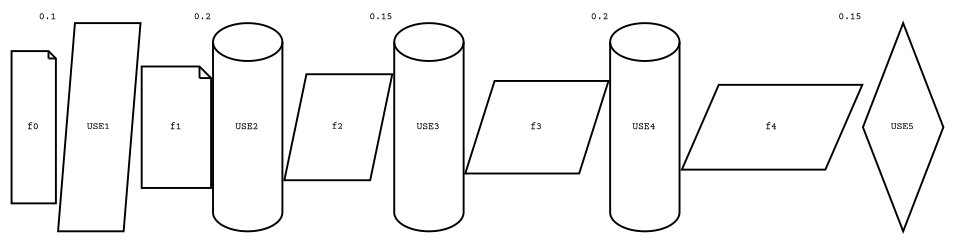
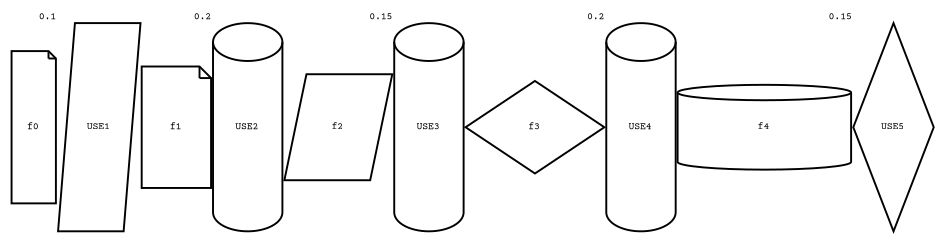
  digraph {
    nodesep=0
    fontname="Courier Prime"
    node [fontname="Courier Prime" fontsize=5 shape=cylinder]
    n1 [height=1.101570144781319 label=f0 shape=note width=0.25]
    n2 [height=1.5 label=USE1 shape=parallelogram width=0.5 xlabel=0.1]
    n3 [height=0.8786932141569023 label=f1 shape=note width=0.5]
    n4 [height=1.5 label=USE2 width=0.5 xlabel=0.2]
    n5 [height=0.7698244703359013 label=f2 shape=parallelogram width=0.75]
    n6 [height=1.5 label=USE3 width=0.5 xlabel=0.15]
-   n7 [height=0.6717227608662931 label=f3 shape=parallelogram width=1]
+   n7 [height=0.6717227608662931 label=f3 shape=diamond width=1]
    n8 [height=1.5 label=USE4 width=0.5 xlabel=0.2]
-   n9 [height=0.6061880125747942 label=f4 shape=parallelogram width=1.25]
+   n9 [height=0.6061880125747942 label=f4 width=1.25]
    n10 [height=1.5 label=USE5 shape=diamond width=0.5 xlabel=0.15]
  }
